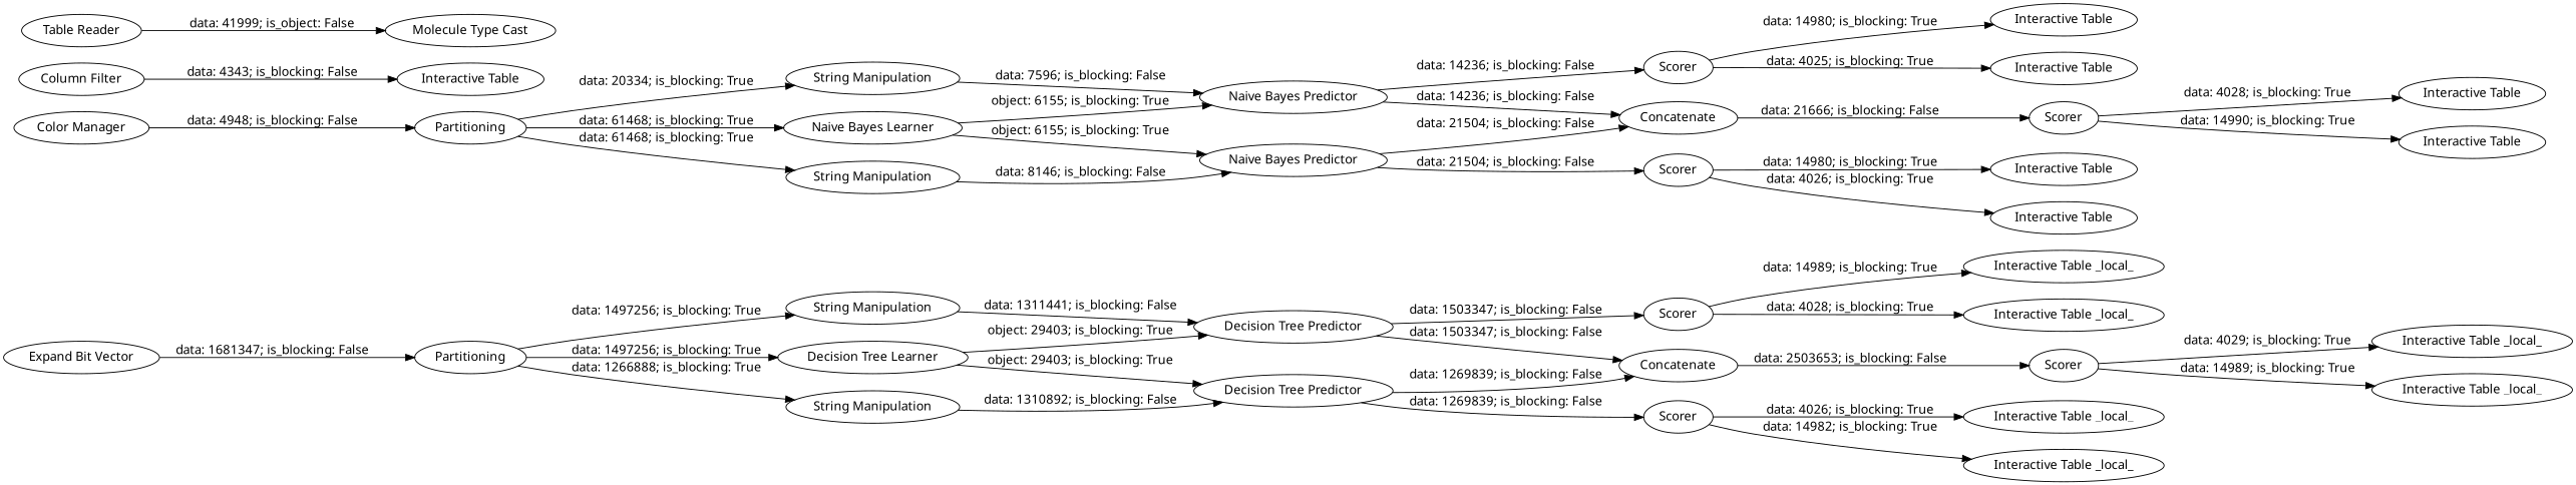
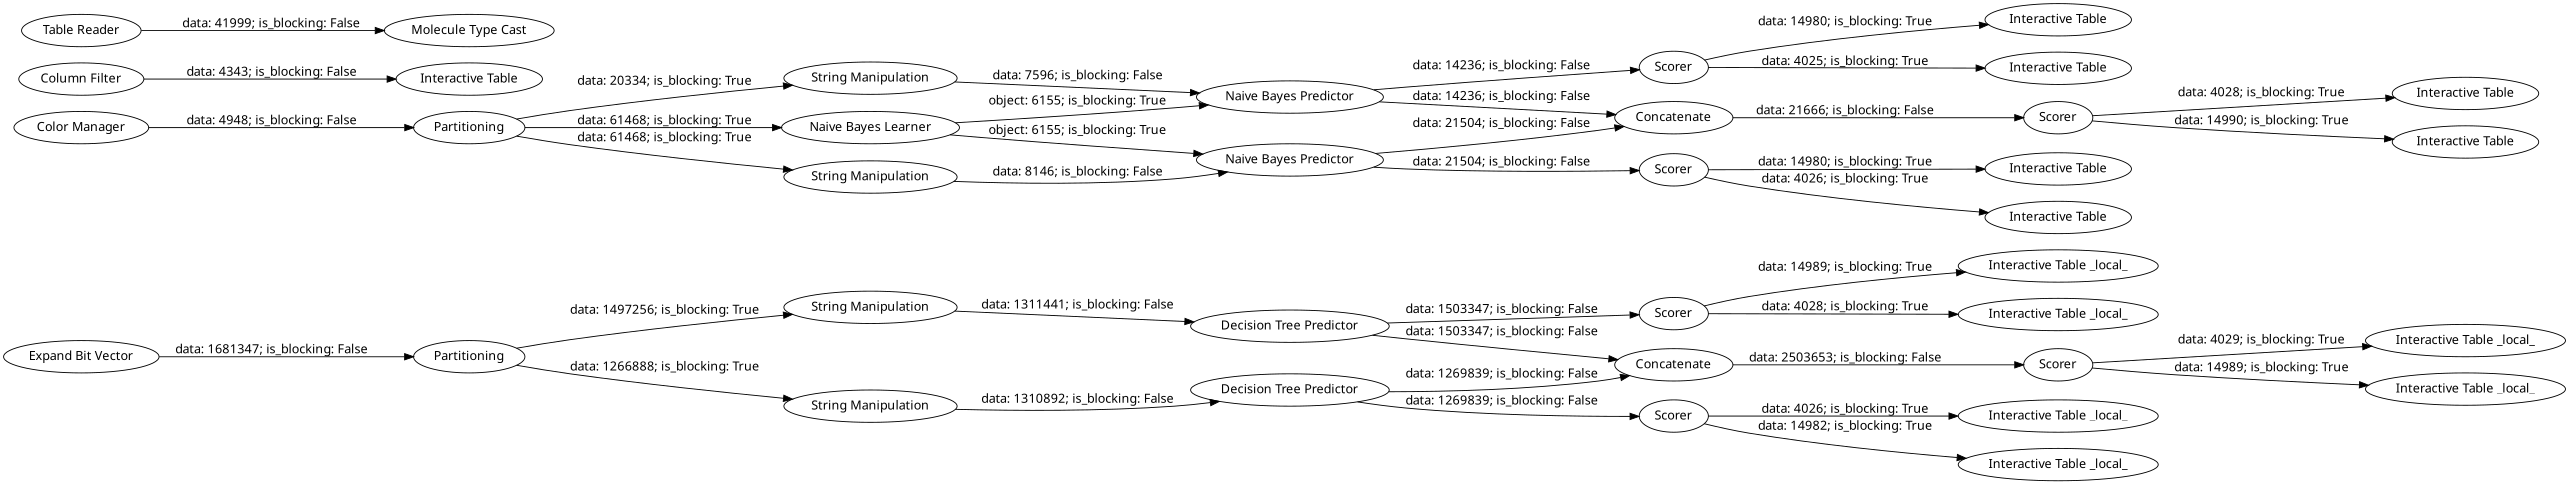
  digraph {
    fontname="Noto Sans"
    rankdir=LR
    node [fontname="Noto Sans"]
    edge [fontname="Noto Sans"]
    n1 [label=Concatenate]
    n2 [label=Scorer]
    n3 [label="Interactive Table _local_"]
    n4 [label="Interactive Table _local_"]
    n5 [label="Naive Bayes Predictor"]
    n6 [label=Scorer]
    n7 [label=Concatenate]
    n8 [label="Interactive Table"]
    n9 [label="Interactive Table"]
    n10 [label=Scorer]
    n11 [label="Interactive Table"]
    n12 [label="Interactive Table"]
    n13 [label=Scorer]
    n14 [label="Interactive Table _local_"]
    n15 [label="Interactive Table _local_"]
    n16 [label=Partitioning]
    n17 [label="Naive Bayes Learner"]
    n18 [label="String Manipulation"]
    n19 [label="String Manipulation"]
    n20 [label="Naive Bayes Predictor"]
    n21 [label="Column Filter"]
    n22 [label="Interactive Table"]
    n23 [label="Color Manager"]
    n24 [label="Expand Bit Vector"]
    n25 [label=Partitioning]
    n26 [label="String Manipulation"]
    n27 [label="String Manipulation"]
-   n28 [label="Decision Tree Learner"]
    n29 [label="Decision Tree Predictor"]
    n30 [label="Decision Tree Predictor"]
    n31 [label=Scorer]
    n32 [label="Interactive Table"]
    n33 [label="Interactive Table"]
    n34 [label=Scorer]
    n35 [label="Interactive Table _local_"]
    n36 [label="Interactive Table _local_"]
    n37 [label="Table Reader"]
    n38 [label="Molecule Type Cast"]
    n1 -> n2 [label="data: 2503653; is_blocking: False"]
    n2 -> n3 [label="data: 4029; is_blocking: True"]
    n2 -> n4 [label="data: 14989; is_blocking: True"]
    n5 -> n6 [label="data: 14236; is_blocking: False"]
    n5 -> n7 [label="data: 14236; is_blocking: False"]
    n6 -> n8 [label="data: 4025; is_blocking: True"]
    n6 -> n9 [label="data: 14980; is_blocking: True"]
    n7 -> n10 [label="data: 21666; is_blocking: False"]
    n10 -> n11 [label="data: 4028; is_blocking: True"]
    n10 -> n12 [label="data: 14990; is_blocking: True"]
    n13 -> n14 [label="data: 14982; is_blocking: True"]
    n13 -> n15 [label="data: 4026; is_blocking: True"]
    n16 -> n17 [label="data: 61468; is_blocking: True"]
    n16 -> n18 [label="data: 20334; is_blocking: True"]
    n16 -> n19 [label="data: 61468; is_blocking: True"]
    n17 -> n5 [label="object: 6155; is_blocking: True"]
    n17 -> n20 [label="object: 6155; is_blocking: True"]
    n18 -> n5 [label="data: 7596; is_blocking: False"]
    n19 -> n20 [label="data: 8146; is_blocking: False"]
    n20 -> n7 [label="data: 21504; is_blocking: False"]
    n20 -> n31 [label="data: 21504; is_blocking: False"]
    n21 -> n22 [label="data: 4343; is_blocking: False"]
    n23 -> n16 [label="data: 4948; is_blocking: False"]
    n24 -> n25 [label="data: 1681347; is_blocking: False"]
    n25 -> n26 [label="data: 1497256; is_blocking: True"]
    n25 -> n27 [label="data: 1266888; is_blocking: True"]
-   n25 -> n28 [label="data: 1497256; is_blocking: True"]
    n26 -> n29 [label="data: 1311441; is_blocking: False"]
    n27 -> n30 [label="data: 1310892; is_blocking: False"]
-   n28 -> n29 [label="object: 29403; is_blocking: True"]
-   n28 -> n30 [label="object: 29403; is_blocking: True"]
    n29 -> n1 [label="data: 1503347; is_blocking: False"]
    n29 -> n34 [label="data: 1503347; is_blocking: False"]
    n30 -> n1 [label="data: 1269839; is_blocking: False"]
    n30 -> n13 [label="data: 1269839; is_blocking: False"]
    n31 -> n32 [label="data: 4026; is_blocking: True"]
    n31 -> n33 [label="data: 14980; is_blocking: True"]
    n34 -> n35 [label="data: 4028; is_blocking: True"]
    n34 -> n36 [label="data: 14989; is_blocking: True"]
-   n37 -> n38 [label="data: 41999; is_object: False"]
+   n37 -> n38 [label="data: 41999; is_blocking: False"]
  }
